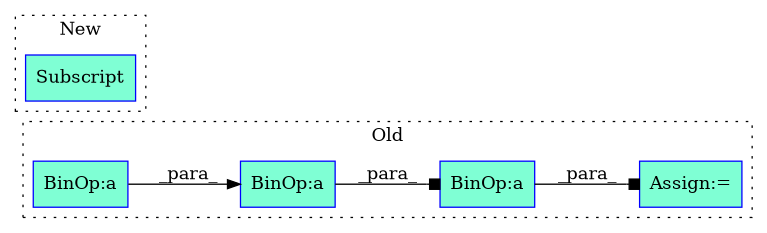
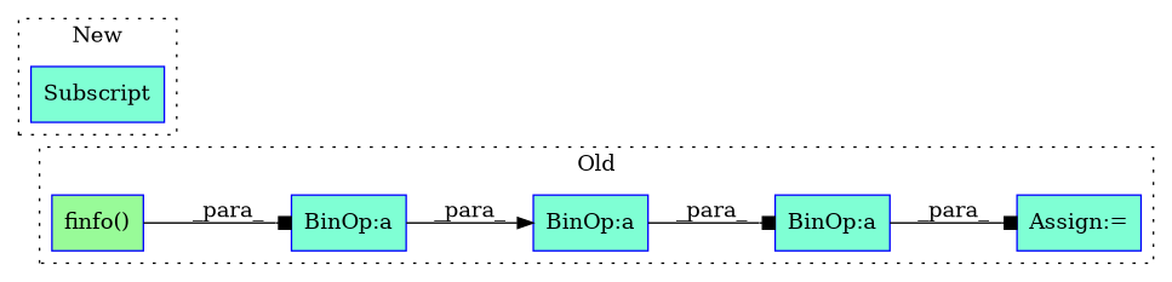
  digraph {
    rankdir=LR
    node [a=82 l=3 shape=box style=filled fillcolor=aquamarine color=blue]
    edge [arrowhead=box]
+   n1 [a=75 l="9,1" label="finfo()" s="6435,6449" fillcolor=palegreen]
    n2 [l=22 label="BinOp:a" s=6413]
    n3 [label="BinOp:a" s=6386]
    n4 [label="BinOp:a" s=6396]
    n5 [a=68 label="Assign:=" s=6375]
    n6 [a=63 l="16,0" label=Subscript s="7204,0"]
    subgraph cluster_1 {
      label=Old
      style=dotted
+     n1
      n2
      n3
      n4
      n5
    }
    subgraph cluster_2 {
      label=New
      style=dotted
      n6
    }
+   n1 -> n2 [label=_para_]
    n2 -> n4 [label=_para_ arrowhead=normal]
    n3 -> n5 [label=_para_]
    n4 -> n3 [label=_para_]
  }
